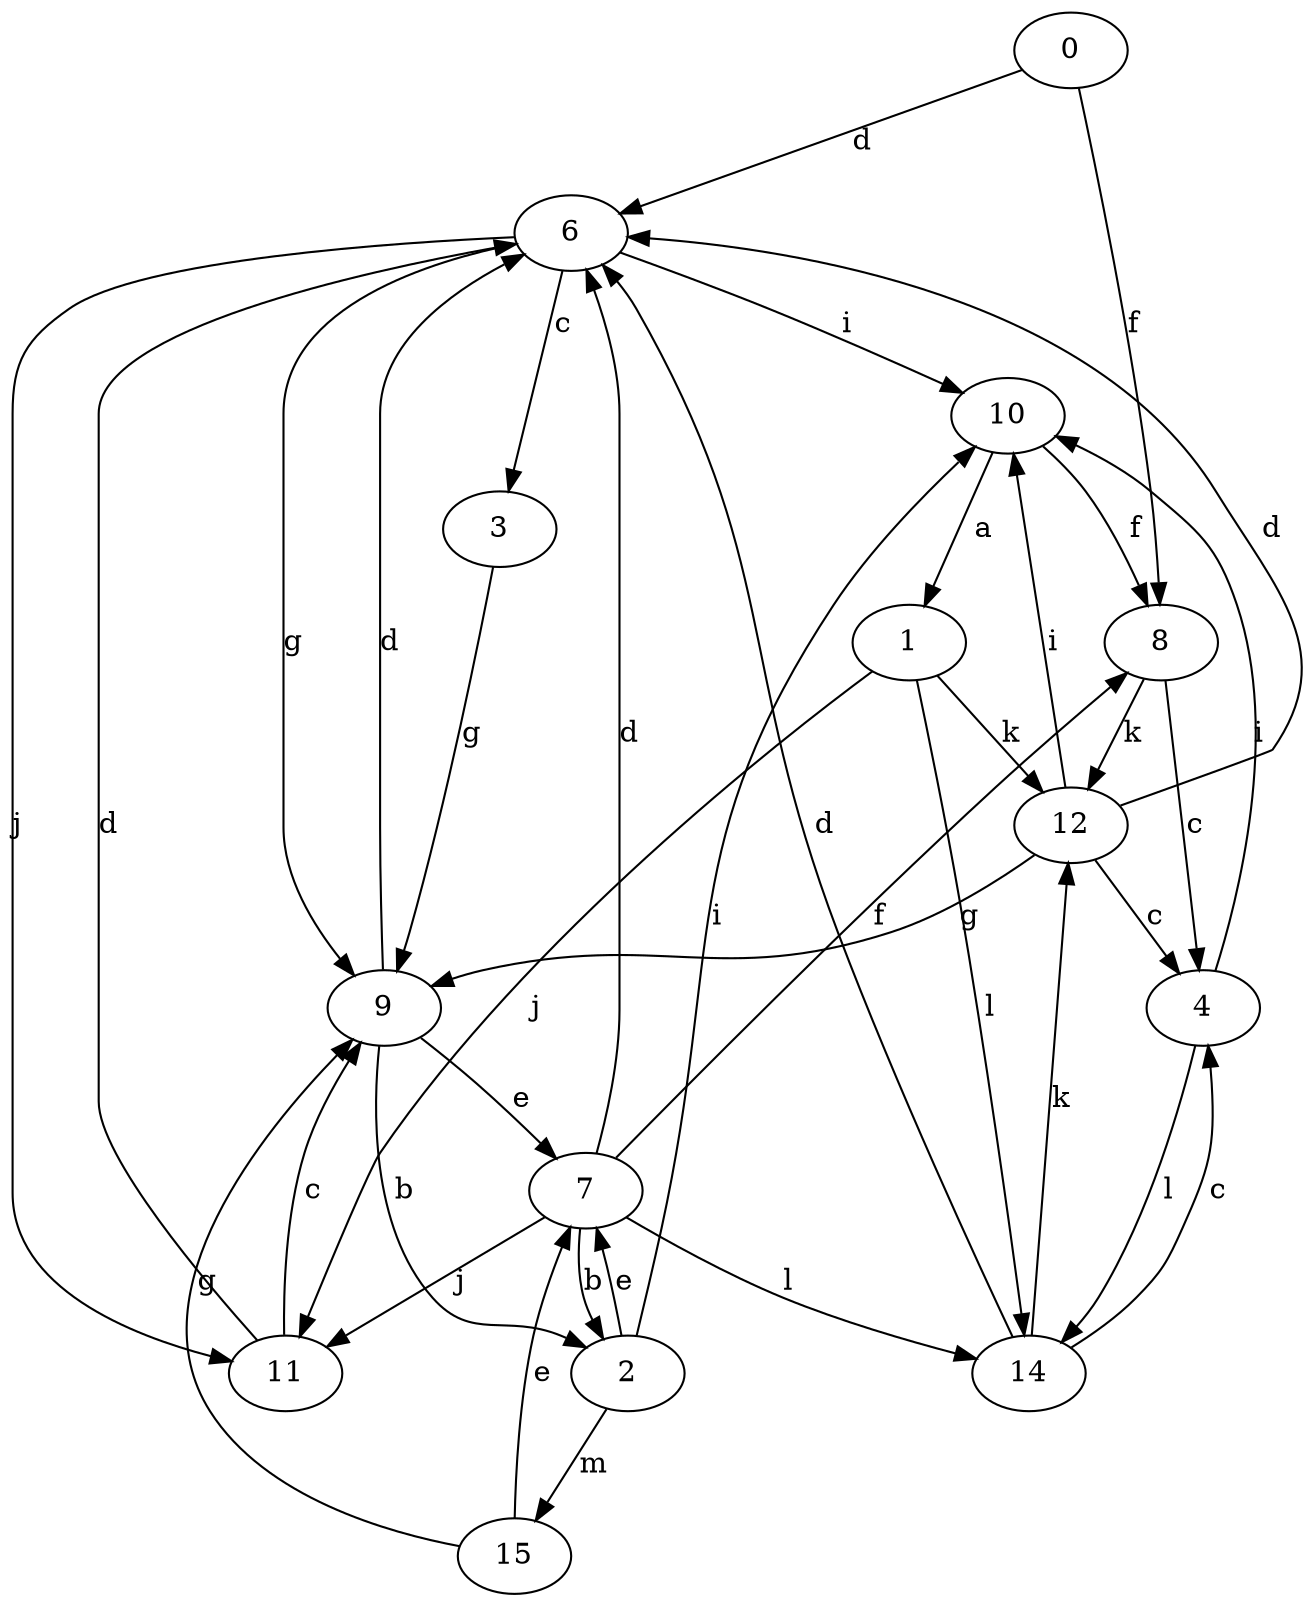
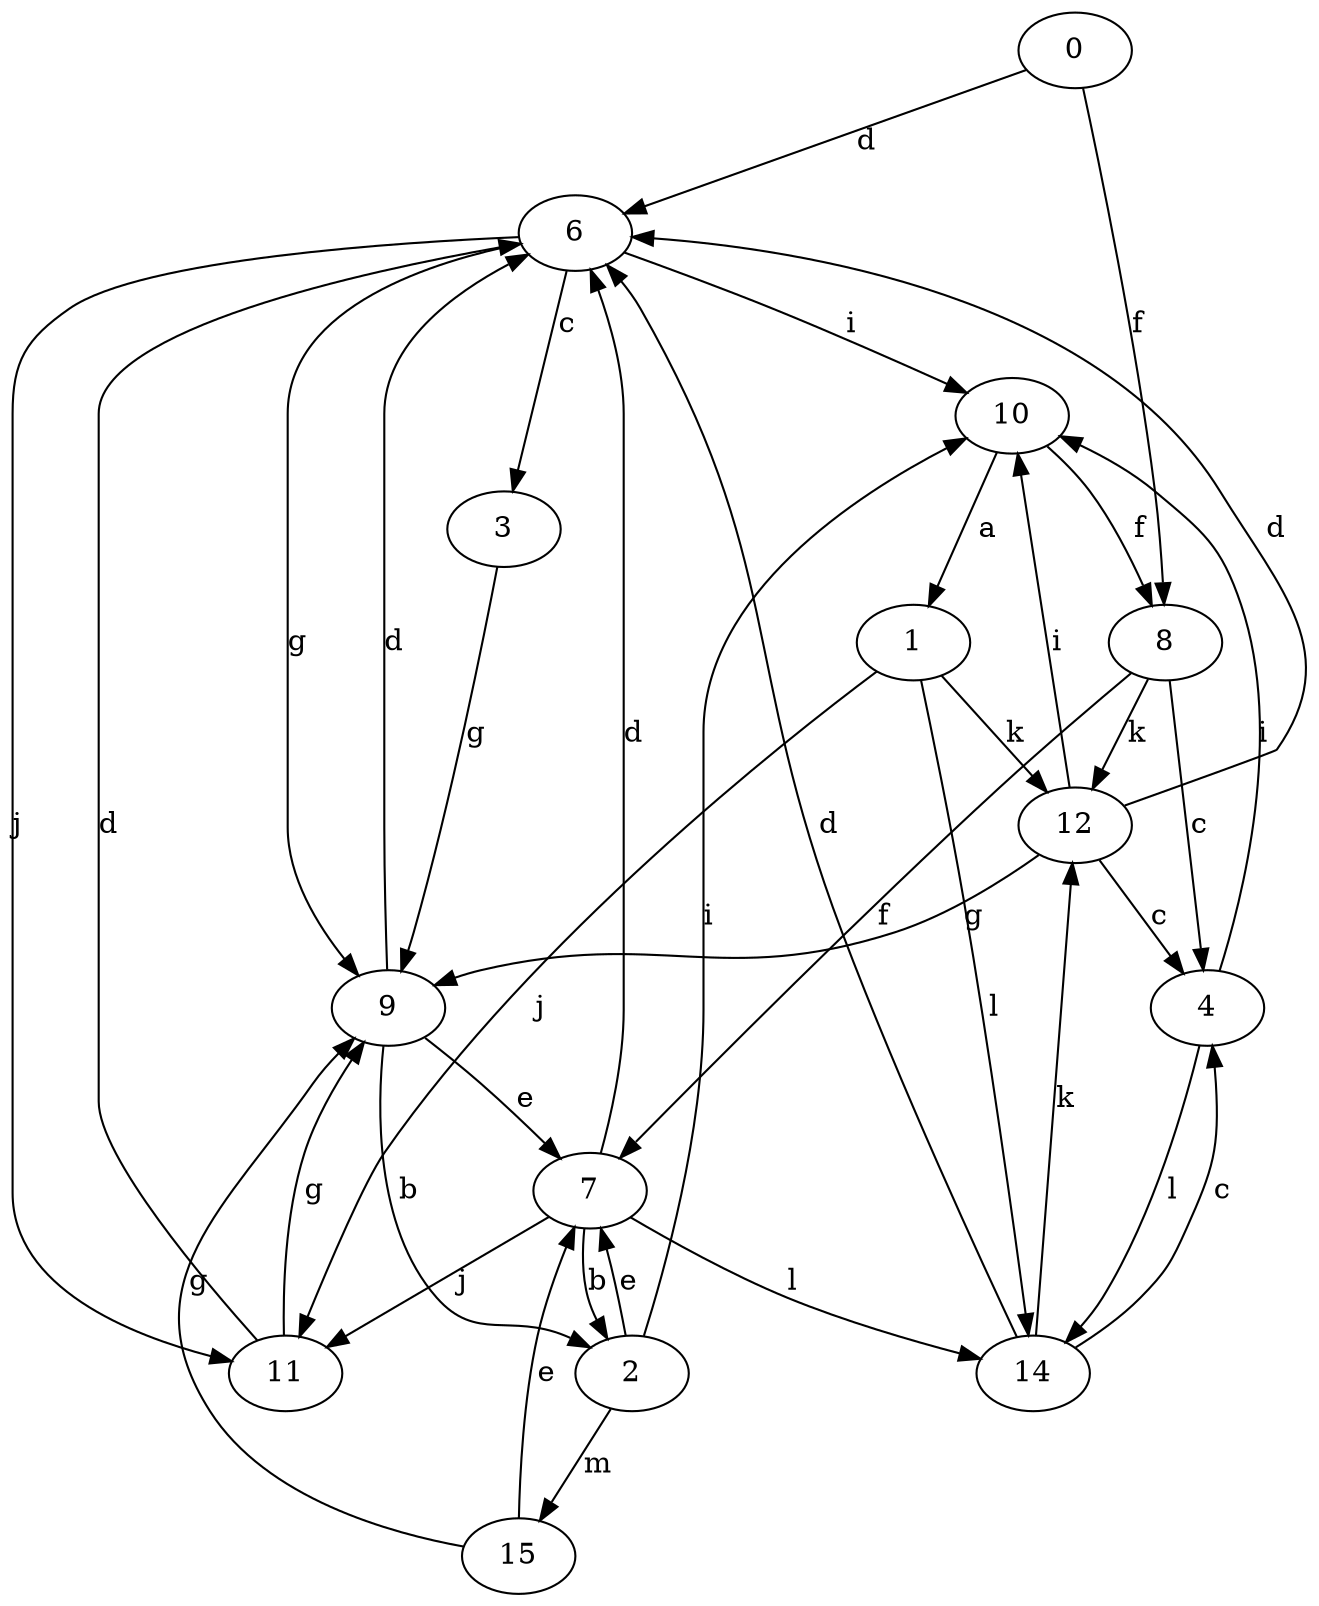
  strict digraph {
    0
    6
    8
    10
    11
    3
    9
    12
    4
    1
    14
    2
    7
    15
    0 -> 6 [label=d]
    0 -> 8 [label=f]
    6 -> 10 [label=i]
    6 -> 11 [label=j]
    6 -> 3 [label=c]
    6 -> 9 [label=g]
    8 -> 12 [label=k]
    8 -> 4 [label=c]
    10 -> 8 [label=f]
    10 -> 1 [label=a]
    11 -> 6 [label=d]
-   11 -> 9 [label=c]
+   11 -> 9 [label=g]
    3 -> 9 [label=g]
    9 -> 6 [label=d]
    9 -> 2 [label=b]
    9 -> 7 [label=e]
    12 -> 6 [label=d]
    12 -> 10 [label=i]
    12 -> 9 [label=g]
    12 -> 4 [label=c]
    4 -> 10 [label=i]
    4 -> 14 [label=l]
    1 -> 11 [label=j]
    1 -> 12 [label=k]
    1 -> 14 [label=l]
    14 -> 6 [label=d]
    14 -> 12 [label=k]
    14 -> 4 [label=c]
    2 -> 10 [label=i]
    2 -> 7 [label=e]
    2 -> 15 [label=m]
    7 -> 6 [label=d]
-   7 -> 8 [label=f]
+   8 -> 7 [label=f]
    7 -> 11 [label=j]
    7 -> 14 [label=l]
    7 -> 2 [label=b]
    15 -> 9 [label=g]
    15 -> 7 [label=e]
  }
